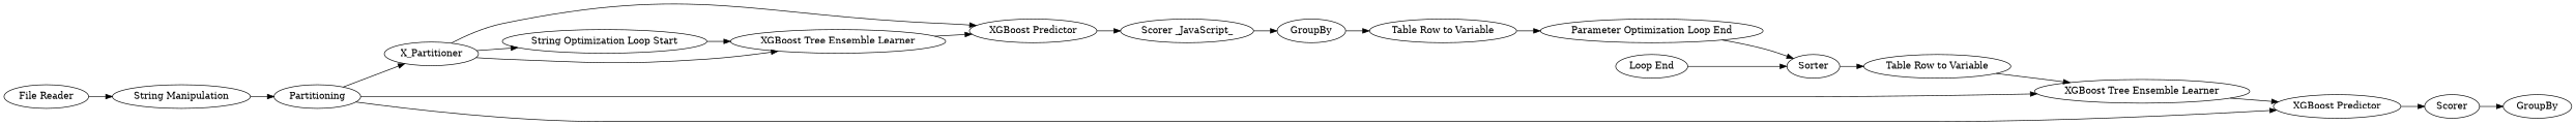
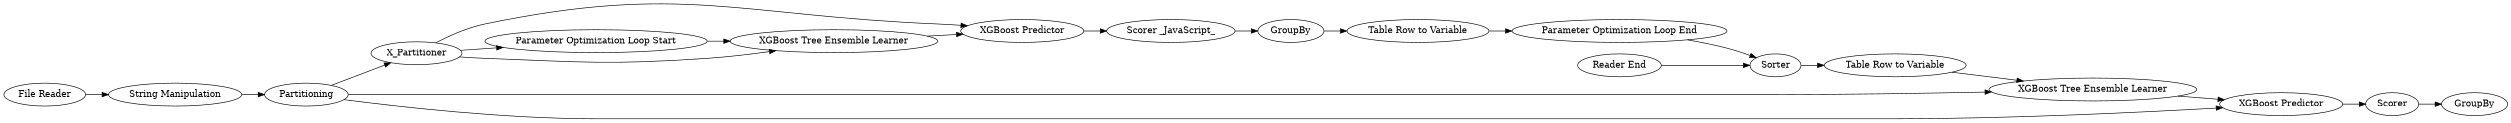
  digraph {
    rankdir=LR
    n1 [label=X_Partitioner]
    n2 [label="XGBoost Predictor"]
-   n3 [label="String Optimization Loop Start"]
+   n3 [label="Parameter Optimization Loop Start"]
    n4 [label="XGBoost Tree Ensemble Learner"]
    n5 [label="Scorer _JavaScript_"]
    n6 [label=GroupBy]
    n7 [label="Table Row to Variable"]
    n8 [label="Parameter Optimization Loop End"]
    n9 [label=Sorter]
    n10 [label="Table Row to Variable"]
    n11 [label="XGBoost Tree Ensemble Learner"]
    n12 [label="XGBoost Predictor"]
    n13 [label=Scorer]
    n14 [label=GroupBy]
-   n15 [label="Loop End"]
+   n15 [label="Reader End"]
    n16 [label="String Manipulation"]
    n17 [label=Partitioning]
    n18 [label="File Reader"]
    n1 -> n2
    n1 -> n3
    n1 -> n4
    n2 -> n5
    n3 -> n4
    n4 -> n2
    n5 -> n6
    n6 -> n7
    n7 -> n8
    n8 -> n9
    n9 -> n10
    n10 -> n11
    n11 -> n12
    n12 -> n13
    n13 -> n14
    n15 -> n9
    n16 -> n17
    n17 -> n1
    n17 -> n11
    n17 -> n12
    n18 -> n16
  }
